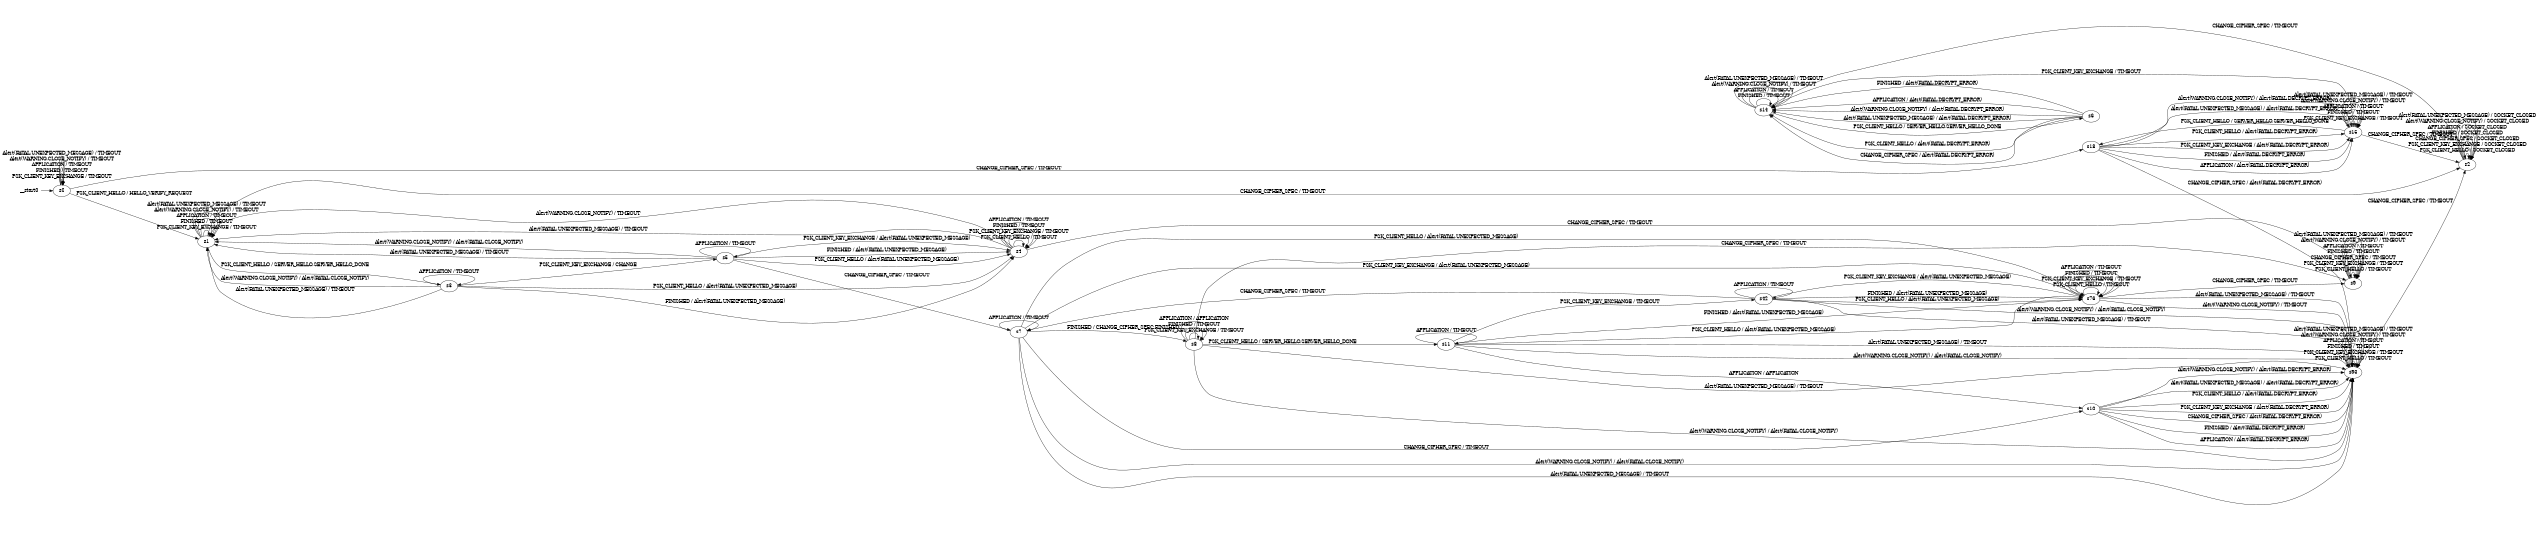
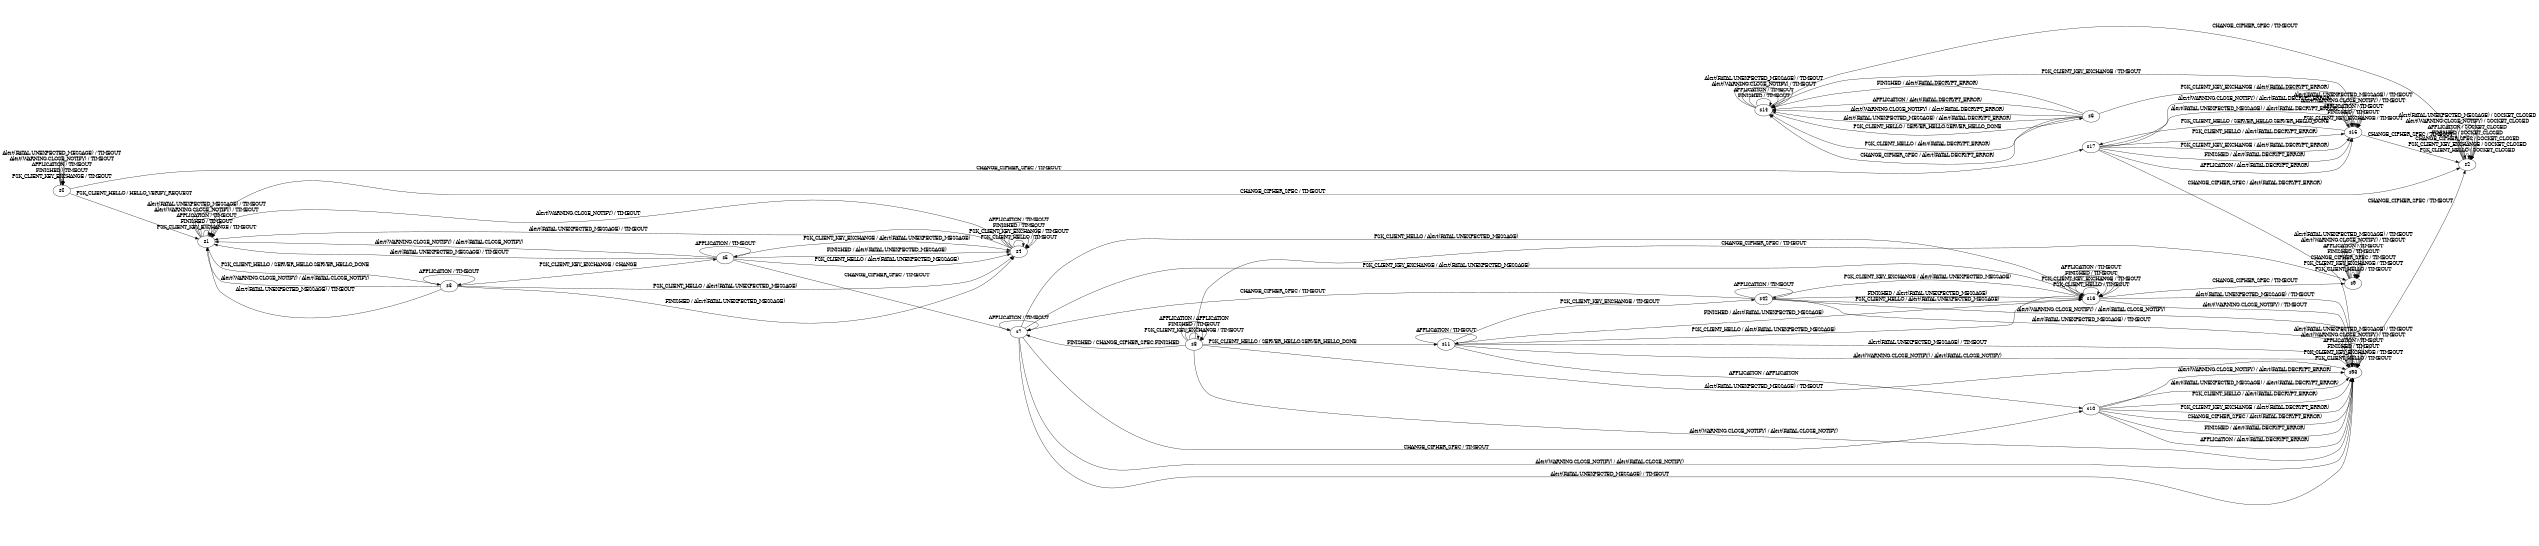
  digraph {
    rankdir=LR
    n1 [label=s0]
    n2 [label=s1]
-   n3 [label=s18]
+   n3 [label=s17]
    n4 [label=s2]
    n5 [label=s3]
    n6 [label=s4]
    n7 [label=s5]
    n8 [label=s9]
    n9 [label=s7]
    n10 [label=s6]
    n11 [label=s14]
    n12 [label=s15]
    n13 [label=s8]
    n14 [label=s10]
    n15 [label=s93]
-   n16 [label=s76]
+   n16 [label=s16]
    n17 [label=s11]
    n18 [label=s42]
-   __start0 [shape=none]
    n1 -> n1 [label="PSK_CLIENT_KEY_EXCHANGE / TIMEOUT"]
    n1 -> n1 [label="FINISHED / TIMEOUT"]
    n1 -> n1 [label="APPLICATION / TIMEOUT"]
    n1 -> n1 [label="Alert(WARNING,CLOSE_NOTIFY) / TIMEOUT"]
    n1 -> n1 [label="Alert(FATAL,UNEXPECTED_MESSAGE) / TIMEOUT"]
    n1 -> n2 [label="PSK_CLIENT_HELLO / HELLO_VERIFY_REQUEST"]
    n1 -> n3 [label="CHANGE_CIPHER_SPEC / TIMEOUT"]
    n2 -> n2 [label="PSK_CLIENT_KEY_EXCHANGE / TIMEOUT"]
    n2 -> n2 [label="FINISHED / TIMEOUT"]
    n2 -> n2 [label="APPLICATION / TIMEOUT"]
    n2 -> n2 [label="Alert(WARNING,CLOSE_NOTIFY) / TIMEOUT"]
    n2 -> n2 [label="Alert(FATAL,UNEXPECTED_MESSAGE) / TIMEOUT"]
    n2 -> n4 [label="CHANGE_CIPHER_SPEC / TIMEOUT"]
    n2 -> n5 [label="PSK_CLIENT_HELLO / SERVER_HELLO,SERVER_HELLO_DONE"]
    n3 -> n12 [label="PSK_CLIENT_HELLO / Alert(FATAL,DECRYPT_ERROR)"]
    n3 -> n12 [label="PSK_CLIENT_KEY_EXCHANGE / Alert(FATAL,DECRYPT_ERROR)"]
    n3 -> n12 [label="FINISHED / Alert(FATAL,DECRYPT_ERROR)"]
    n3 -> n12 [label="APPLICATION / Alert(FATAL,DECRYPT_ERROR)"]
    n3 -> n12 [label="Alert(WARNING,CLOSE_NOTIFY) / Alert(FATAL,DECRYPT_ERROR)"]
    n3 -> n12 [label="Alert(FATAL,UNEXPECTED_MESSAGE) / Alert(FATAL,DECRYPT_ERROR)"]
    n3 -> n15 [label="CHANGE_CIPHER_SPEC / Alert(FATAL,DECRYPT_ERROR)"]
    n4 -> n4 [label="PSK_CLIENT_HELLO / SOCKET_CLOSED"]
    n4 -> n4 [label="PSK_CLIENT_KEY_EXCHANGE / SOCKET_CLOSED"]
    n4 -> n4 [label="CHANGE_CIPHER_SPEC / SOCKET_CLOSED"]
    n4 -> n4 [label="FINISHED / SOCKET_CLOSED"]
    n4 -> n4 [label="APPLICATION / SOCKET_CLOSED"]
    n4 -> n4 [label="Alert(WARNING,CLOSE_NOTIFY) / SOCKET_CLOSED"]
    n4 -> n4 [label="Alert(FATAL,UNEXPECTED_MESSAGE) / SOCKET_CLOSED"]
    n5 -> n2 [label="Alert(WARNING,CLOSE_NOTIFY) / Alert(FATAL,CLOSE_NOTIFY)"]
    n5 -> n2 [label="Alert(FATAL,UNEXPECTED_MESSAGE) / TIMEOUT"]
    n5 -> n5 [label="APPLICATION / TIMEOUT"]
    n5 -> n6 [label="PSK_CLIENT_HELLO / Alert(FATAL,UNEXPECTED_MESSAGE)"]
    n5 -> n6 [label="FINISHED / Alert(FATAL,UNEXPECTED_MESSAGE)"]
    n5 -> n7 [label="PSK_CLIENT_KEY_EXCHANGE / CHANGE"]
    n6 -> n2 [label="Alert(WARNING,CLOSE_NOTIFY) / TIMEOUT"]
    n6 -> n2 [label="Alert(FATAL,UNEXPECTED_MESSAGE) / TIMEOUT"]
    n6 -> n6 [label="PSK_CLIENT_HELLO / TIMEOUT"]
    n6 -> n6 [label="PSK_CLIENT_KEY_EXCHANGE / TIMEOUT"]
    n6 -> n6 [label="FINISHED / TIMEOUT"]
    n6 -> n6 [label="APPLICATION / TIMEOUT"]
-   n6 -> n8 [label="CHANGE_CIPHER_SPEC / TIMEOUT"]
    n7 -> n2 [label="Alert(WARNING,CLOSE_NOTIFY) / Alert(FATAL,CLOSE_NOTIFY)"]
    n7 -> n2 [label="Alert(FATAL,UNEXPECTED_MESSAGE) / TIMEOUT"]
    n7 -> n6 [label="PSK_CLIENT_HELLO / Alert(FATAL,UNEXPECTED_MESSAGE)"]
    n7 -> n6 [label="PSK_CLIENT_KEY_EXCHANGE / Alert(FATAL,UNEXPECTED_MESSAGE)"]
    n7 -> n6 [label="FINISHED / Alert(FATAL,UNEXPECTED_MESSAGE)"]
    n7 -> n7 [label="APPLICATION / TIMEOUT"]
    n7 -> n9 [label="CHANGE_CIPHER_SPEC / TIMEOUT"]
    n8 -> n8 [label="PSK_CLIENT_HELLO / TIMEOUT"]
    n8 -> n8 [label="PSK_CLIENT_KEY_EXCHANGE / TIMEOUT"]
    n8 -> n8 [label="CHANGE_CIPHER_SPEC / TIMEOUT"]
    n8 -> n8 [label="FINISHED / TIMEOUT"]
    n8 -> n8 [label="APPLICATION / TIMEOUT"]
    n8 -> n8 [label="Alert(WARNING,CLOSE_NOTIFY) / TIMEOUT"]
    n8 -> n8 [label="Alert(FATAL,UNEXPECTED_MESSAGE) / TIMEOUT"]
    n9 -> n9 [label="APPLICATION / TIMEOUT"]
-   n9 -> n13 [label="FINISHED / CHANGE_CIPHER_SPEC,FINISHED"]
+   n13 -> n9 [label="FINISHED / CHANGE_CIPHER_SPEC,FINISHED"]
    n9 -> n14 [label="CHANGE_CIPHER_SPEC / TIMEOUT"]
    n9 -> n15 [label="Alert(WARNING,CLOSE_NOTIFY) / Alert(FATAL,CLOSE_NOTIFY)"]
    n9 -> n15 [label="Alert(FATAL,UNEXPECTED_MESSAGE) / TIMEOUT"]
    n9 -> n16 [label="PSK_CLIENT_HELLO / Alert(FATAL,UNEXPECTED_MESSAGE)"]
    n9 -> n16 [label="PSK_CLIENT_KEY_EXCHANGE / Alert(FATAL,UNEXPECTED_MESSAGE)"]
    n10 -> n11 [label="PSK_CLIENT_HELLO / Alert(FATAL,DECRYPT_ERROR)"]
    n10 -> n11 [label="CHANGE_CIPHER_SPEC / Alert(FATAL,DECRYPT_ERROR)"]
    n10 -> n11 [label="FINISHED / Alert(FATAL,DECRYPT_ERROR)"]
    n10 -> n11 [label="APPLICATION / Alert(FATAL,DECRYPT_ERROR)"]
    n10 -> n11 [label="Alert(WARNING,CLOSE_NOTIFY) / Alert(FATAL,DECRYPT_ERROR)"]
    n10 -> n11 [label="Alert(FATAL,UNEXPECTED_MESSAGE) / Alert(FATAL,DECRYPT_ERROR)"]
+   n10 -> n12 [label="PSK_CLIENT_KEY_EXCHANGE / Alert(FATAL,DECRYPT_ERROR)"]
    n11 -> n4 [label="CHANGE_CIPHER_SPEC / TIMEOUT"]
    n11 -> n10 [label="PSK_CLIENT_HELLO / SERVER_HELLO,SERVER_HELLO_DONE"]
    n11 -> n11 [label="FINISHED / TIMEOUT"]
    n11 -> n11 [label="APPLICATION / TIMEOUT"]
    n11 -> n11 [label="Alert(WARNING,CLOSE_NOTIFY) / TIMEOUT"]
    n11 -> n11 [label="Alert(FATAL,UNEXPECTED_MESSAGE) / TIMEOUT"]
    n11 -> n12 [label="PSK_CLIENT_KEY_EXCHANGE / TIMEOUT"]
    n12 -> n3 [label="PSK_CLIENT_HELLO / SERVER_HELLO,SERVER_HELLO_DONE"]
    n12 -> n4 [label="CHANGE_CIPHER_SPEC / TIMEOUT"]
    n12 -> n12 [label="PSK_CLIENT_KEY_EXCHANGE / TIMEOUT"]
    n12 -> n12 [label="FINISHED / TIMEOUT"]
    n12 -> n12 [label="APPLICATION / TIMEOUT"]
    n12 -> n12 [label="Alert(WARNING,CLOSE_NOTIFY) / TIMEOUT"]
    n12 -> n12 [label="Alert(FATAL,UNEXPECTED_MESSAGE) / TIMEOUT"]
    n13 -> n8 [label="CHANGE_CIPHER_SPEC / TIMEOUT"]
    n13 -> n13 [label="PSK_CLIENT_KEY_EXCHANGE / TIMEOUT"]
    n13 -> n13 [label="FINISHED / TIMEOUT"]
    n13 -> n13 [label="APPLICATION / APPLICATION"]
    n13 -> n15 [label="Alert(WARNING,CLOSE_NOTIFY) / Alert(FATAL,CLOSE_NOTIFY)"]
    n13 -> n15 [label="Alert(FATAL,UNEXPECTED_MESSAGE) / TIMEOUT"]
    n13 -> n17 [label="PSK_CLIENT_HELLO / SERVER_HELLO,SERVER_HELLO_DONE"]
    n14 -> n15 [label="PSK_CLIENT_HELLO / Alert(FATAL,DECRYPT_ERROR)"]
    n14 -> n15 [label="PSK_CLIENT_KEY_EXCHANGE / Alert(FATAL,DECRYPT_ERROR)"]
    n14 -> n15 [label="CHANGE_CIPHER_SPEC / Alert(FATAL,DECRYPT_ERROR)"]
    n14 -> n15 [label="FINISHED / Alert(FATAL,DECRYPT_ERROR)"]
    n14 -> n15 [label="APPLICATION / Alert(FATAL,DECRYPT_ERROR)"]
    n14 -> n15 [label="Alert(WARNING,CLOSE_NOTIFY) / Alert(FATAL,DECRYPT_ERROR)"]
    n14 -> n15 [label="Alert(FATAL,UNEXPECTED_MESSAGE) / Alert(FATAL,DECRYPT_ERROR)"]
    n15 -> n4 [label="CHANGE_CIPHER_SPEC / TIMEOUT"]
    n15 -> n15 [label="PSK_CLIENT_HELLO / TIMEOUT"]
    n15 -> n15 [label="PSK_CLIENT_KEY_EXCHANGE / TIMEOUT"]
    n15 -> n15 [label="FINISHED / TIMEOUT"]
    n15 -> n15 [label="APPLICATION / TIMEOUT"]
    n15 -> n15 [label="Alert(WARNING,CLOSE_NOTIFY) / TIMEOUT"]
    n15 -> n15 [label="Alert(FATAL,UNEXPECTED_MESSAGE) / TIMEOUT"]
    n16 -> n8 [label="CHANGE_CIPHER_SPEC / TIMEOUT"]
    n16 -> n15 [label="Alert(WARNING,CLOSE_NOTIFY) / TIMEOUT"]
    n16 -> n15 [label="Alert(FATAL,UNEXPECTED_MESSAGE) / TIMEOUT"]
    n16 -> n16 [label="PSK_CLIENT_HELLO / TIMEOUT"]
    n16 -> n16 [label="PSK_CLIENT_KEY_EXCHANGE / TIMEOUT"]
    n16 -> n16 [label="FINISHED / TIMEOUT"]
    n16 -> n16 [label="APPLICATION / TIMEOUT"]
    n17 -> n14 [label="APPLICATION / APPLICATION"]
    n17 -> n15 [label="Alert(WARNING,CLOSE_NOTIFY) / Alert(FATAL,CLOSE_NOTIFY)"]
    n17 -> n15 [label="Alert(FATAL,UNEXPECTED_MESSAGE) / TIMEOUT"]
    n17 -> n16 [label="PSK_CLIENT_HELLO / Alert(FATAL,UNEXPECTED_MESSAGE)"]
    n17 -> n16 [label="FINISHED / Alert(FATAL,UNEXPECTED_MESSAGE)"]
    n17 -> n17 [label="APPLICATION / TIMEOUT"]
    n17 -> n18 [label="PSK_CLIENT_KEY_EXCHANGE / TIMEOUT"]
    n18 -> n9 [label="CHANGE_CIPHER_SPEC / TIMEOUT"]
    n18 -> n15 [label="Alert(WARNING,CLOSE_NOTIFY) / Alert(FATAL,CLOSE_NOTIFY)"]
    n18 -> n15 [label="Alert(FATAL,UNEXPECTED_MESSAGE) / TIMEOUT"]
    n18 -> n16 [label="PSK_CLIENT_HELLO / Alert(FATAL,UNEXPECTED_MESSAGE)"]
    n18 -> n16 [label="PSK_CLIENT_KEY_EXCHANGE / Alert(FATAL,UNEXPECTED_MESSAGE)"]
    n18 -> n16 [label="FINISHED / Alert(FATAL,UNEXPECTED_MESSAGE)"]
    n18 -> n18 [label="APPLICATION / TIMEOUT"]
-   __start0 -> n1
  }
